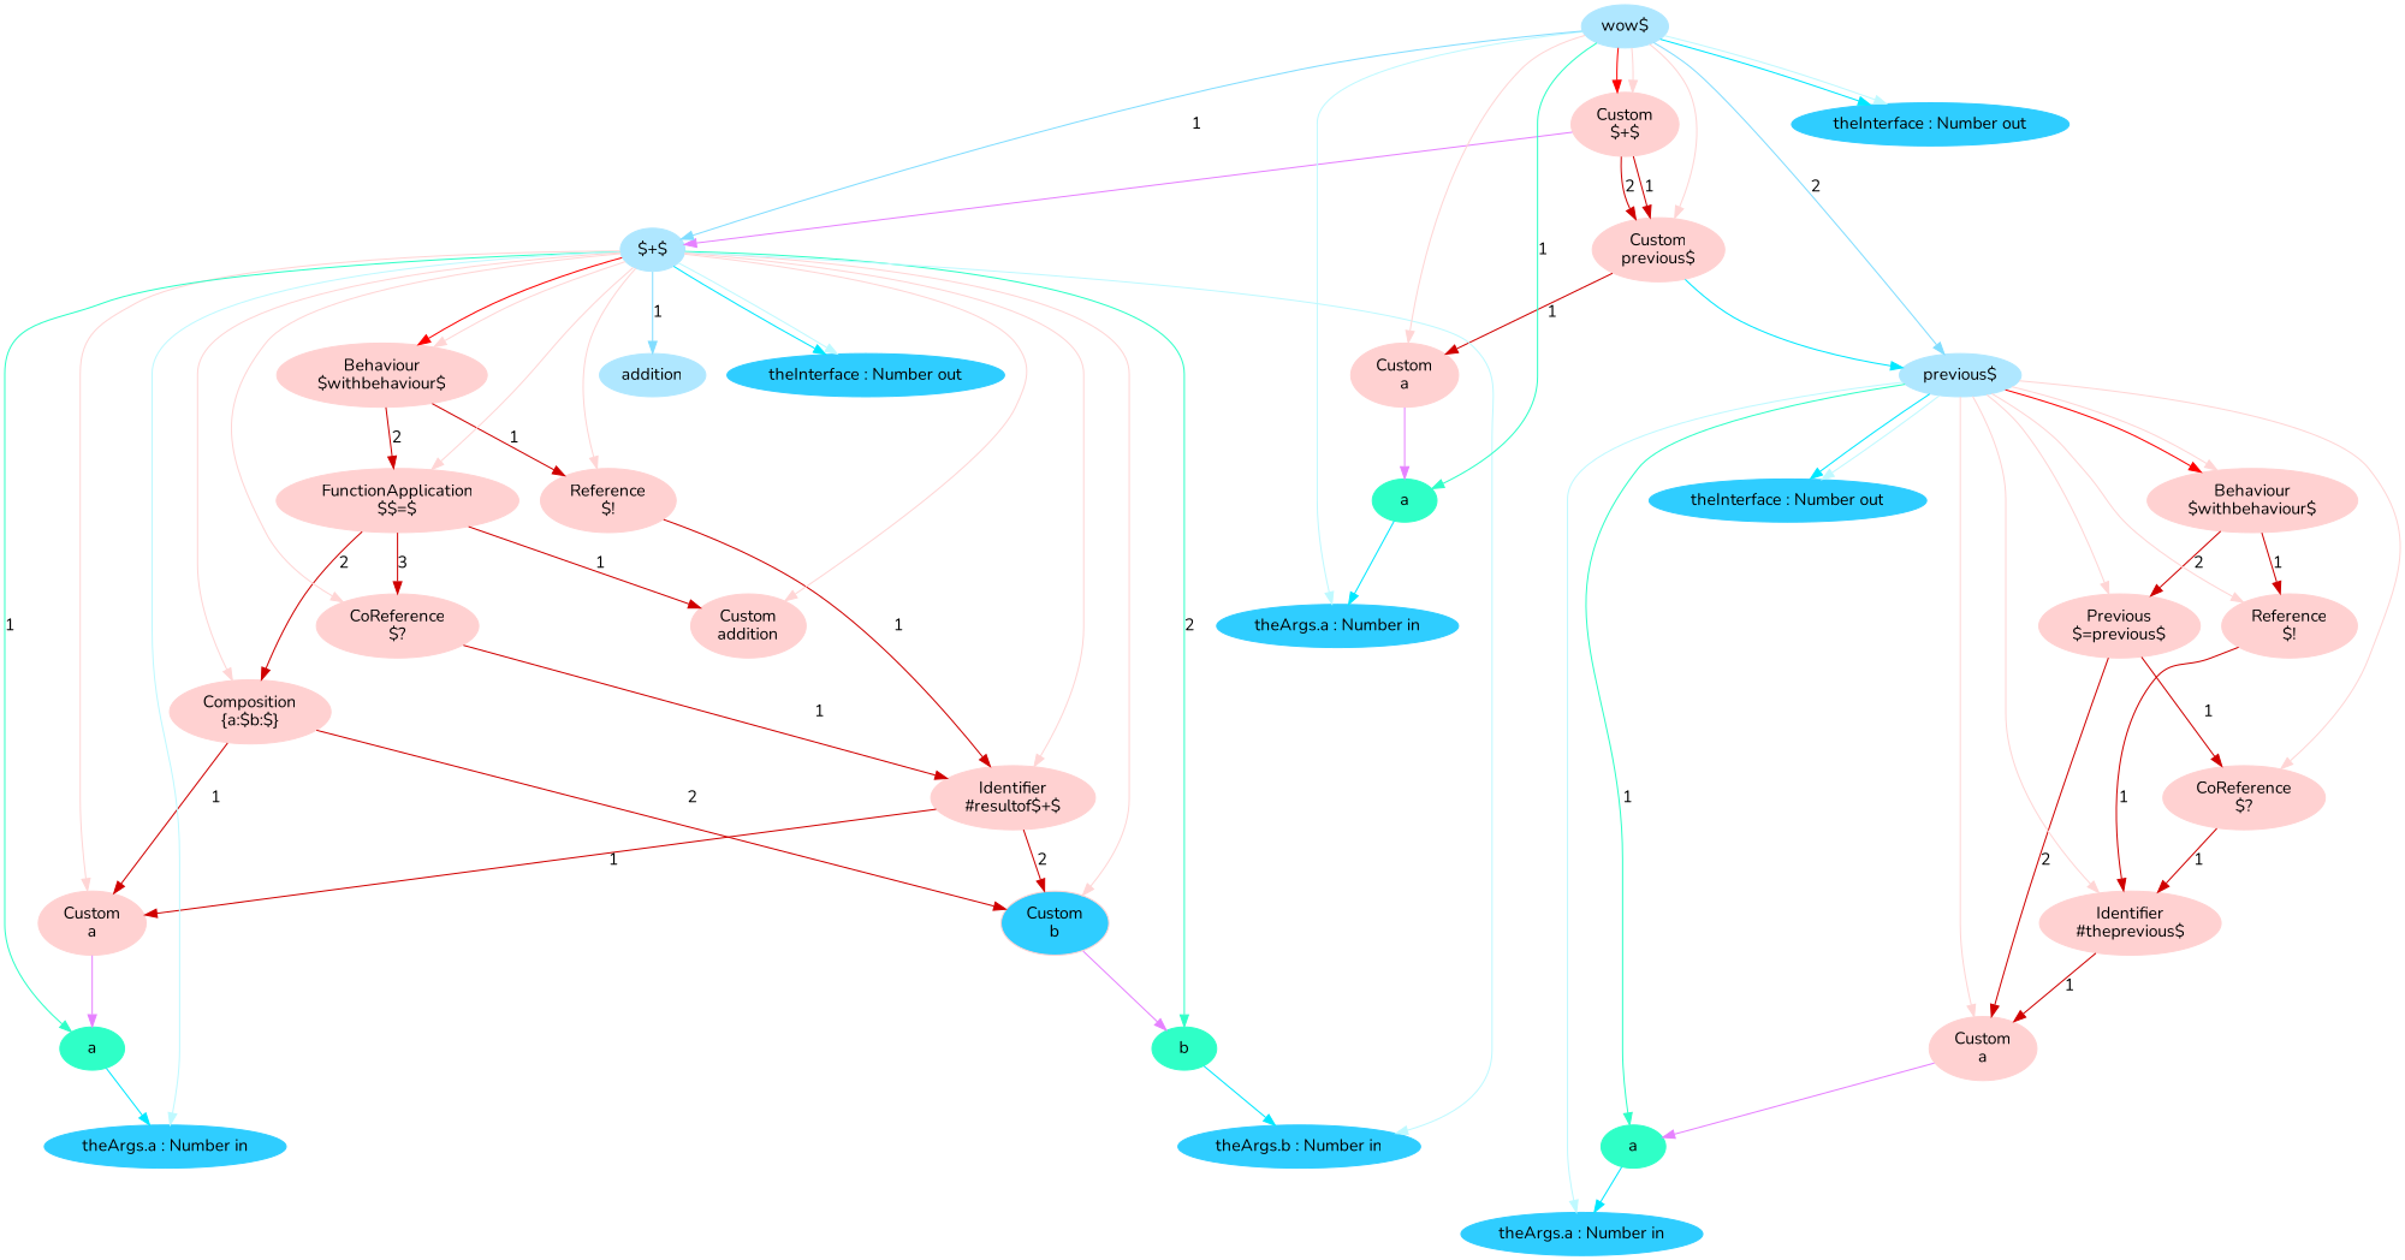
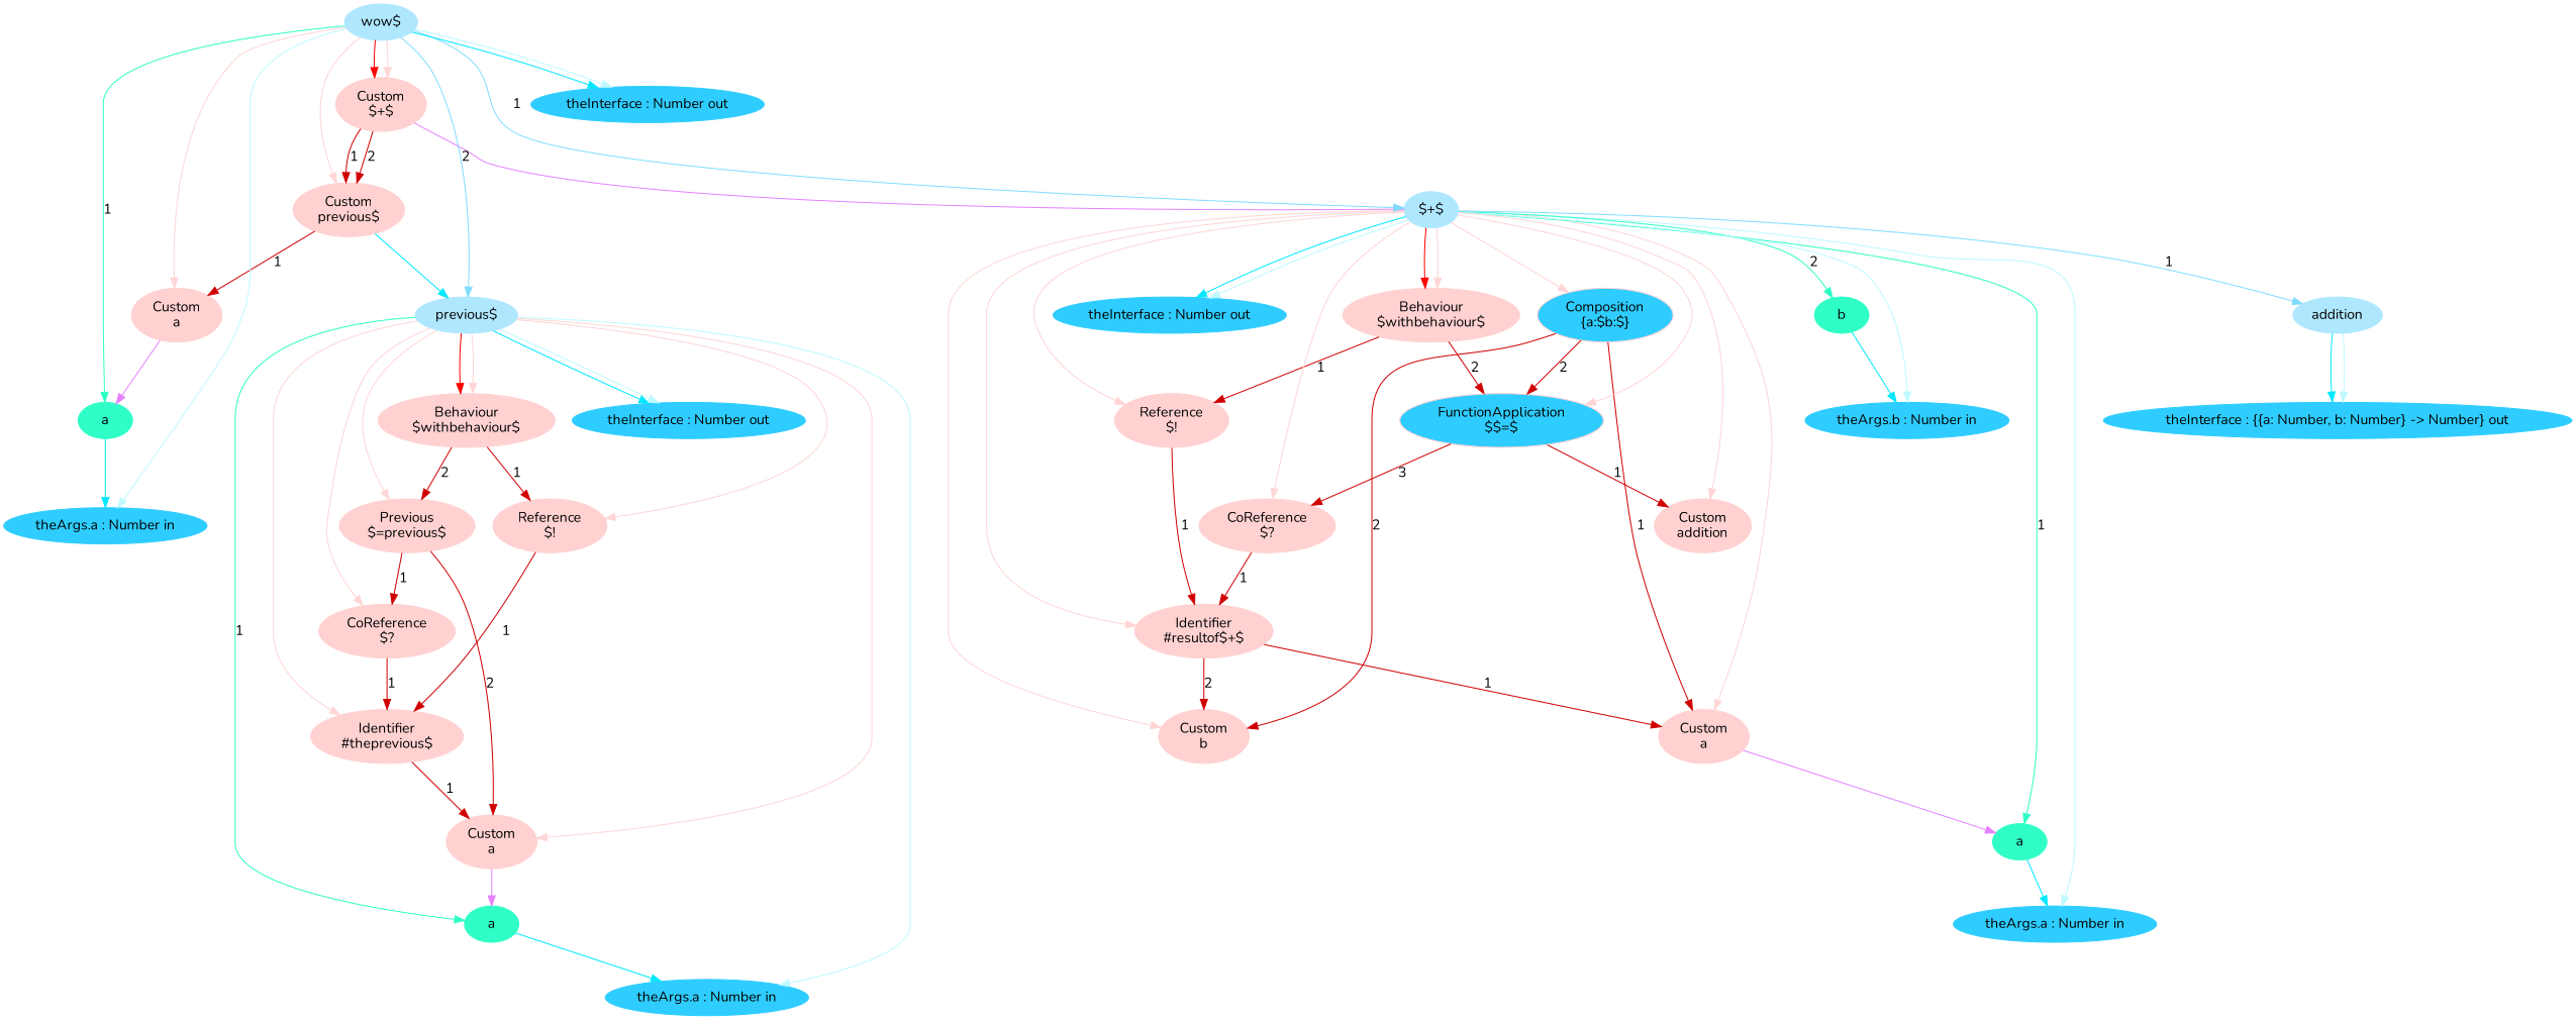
  digraph {
    fontname=Nunito
    node [color="#ffd1d1" fontname=Nunito shape=ellipse style=filled]
    edge [arrowHead=normal arrowsize=1 color="#d00000" dir=forward fontname=Nunito]
    n1 [label="Custom\na"]
    n2 [color="#2fffc7" label=a]
    n3 [color="#2fcdff" label="theArgs.a : Number in"]
-   n4 [label="Custom\nb" fillcolor="#2fcdff"]
+   n4 [label="Custom\nb"]
    n5 [color="#2fffc7" label=b]
    n6 [color="#2fcdff" label="theArgs.b : Number in"]
    n7 [label="Identifier\n#resultof$+$"]
    n8 [label="Reference\n$!"]
    n9 [label="Custom\naddition"]
    n10 [color="#afe7ff" label=addition]
-   n12 [label="Composition\n{a:$b:$}"]
+   n11 [color="#2fcdff" label="theInterface : {{a: Number, b: Number} -> Number} out"]
+   n12 [label="Composition\n{a:$b:$}" fillcolor="#2fcdff"]
    n13 [label="CoReference\n$?"]
-   n14 [label="FunctionApplication\n$$=$"]
+   n14 [label="FunctionApplication\n$$=$" fillcolor="#2fcdff"]
    n15 [label="Behaviour\n$withbehaviour$"]
    n16 [label="Custom\na"]
    n17 [color="#2fffc7" label=a]
    n18 [color="#2fcdff" label="theArgs.a : Number in"]
    n19 [label="Identifier\n#theprevious$"]
    n20 [label="Reference\n$!"]
    n21 [label="CoReference\n$?"]
    n22 [label="Previous\n$=previous$"]
    n23 [label="Behaviour\n$withbehaviour$"]
    n24 [label="Custom\na"]
    n25 [color="#2fffc7" label=a]
    n26 [color="#2fcdff" label="theArgs.a : Number in"]
    n27 [label="Custom\nprevious$"]
    n28 [color="#afe7ff" label="previous$"]
    n29 [color="#2fcdff" label="theInterface : Number out"]
    n30 [label="Custom\n$+$"]
    n31 [color="#afe7ff" label="$+$"]
    n32 [color="#2fcdff" label="theInterface : Number out"]
    n33 [color="#afe7ff" label="wow$"]
    n34 [color="#2fcdff" label="theInterface : Number out"]
    n1 -> n2 [color="#e681ff"]
    n2 -> n3 [color="#00e8ff"]
-   n4 -> n5 [color="#e681ff"]
    n5 -> n6 [color="#00e8ff"]
    n7 -> n1 [label=1]
    n7 -> n4 [label=2]
    n8 -> n7 [label=1]
+   n10 -> n11 [color="#00e8ff"]
+   n10 -> n11 [color="#bef9ff"]
    n12 -> n1 [label=1]
    n12 -> n4 [label=2]
    n13 -> n7 [label=1]
    n14 -> n9 [label=1]
-   n14 -> n12 [label=2]
+   n12 -> n14 [label=2]
    n14 -> n13 [label=3]
    n15 -> n8 [label=1]
    n15 -> n14 [label=2]
    n16 -> n17 [color="#e681ff"]
    n17 -> n18 [color="#00e8ff"]
    n19 -> n16 [label=1]
    n20 -> n19 [label=1]
    n21 -> n19 [label=1]
    n22 -> n16 [label=2]
    n22 -> n21 [label=1]
    n23 -> n20 [label=1]
    n23 -> n22 [label=2]
    n24 -> n25 [color="#e681ff"]
    n25 -> n26 [color="#00e8ff"]
    n27 -> n24 [label=1]
    n27 -> n28 [color="#00e8ff"]
    n28 -> n16 [color="#ffd5d5"]
    n28 -> n17 [color="#2fffc7" label=1]
    n28 -> n18 [color="#bef9ff"]
    n28 -> n19 [color="#ffd5d5"]
    n28 -> n20 [color="#ffd5d5"]
    n28 -> n21 [color="#ffd5d5"]
    n28 -> n22 [color="#ffd5d5"]
    n28 -> n23 [color="#ff0000"]
    n28 -> n23 [color="#ffd5d5"]
    n28 -> n29 [color="#00e8ff"]
    n28 -> n29 [color="#bef9ff"]
    n30 -> n27 [label=1]
    n30 -> n27 [label=2]
    n30 -> n31 [color="#e681ff"]
    n31 -> n1 [color="#ffd5d5"]
    n31 -> n2 [color="#2fffc7" label=1]
    n31 -> n3 [color="#bef9ff"]
    n31 -> n4 [color="#ffd5d5"]
    n31 -> n5 [color="#2fffc7" label=2]
    n31 -> n6 [color="#bef9ff"]
    n31 -> n7 [color="#ffd5d5"]
    n31 -> n8 [color="#ffd5d5"]
    n31 -> n9 [color="#ffd5d5"]
    n31 -> n10 [color="#81ddff" label=1]
    n31 -> n12 [color="#ffd5d5"]
    n31 -> n13 [color="#ffd5d5"]
    n31 -> n14 [color="#ffd5d5"]
    n31 -> n15 [color="#ff0000"]
    n31 -> n15 [color="#ffd5d5"]
    n31 -> n32 [color="#00e8ff"]
    n31 -> n32 [color="#bef9ff"]
    n33 -> n24 [color="#ffd5d5"]
    n33 -> n25 [color="#2fffc7" label=1]
    n33 -> n26 [color="#bef9ff"]
    n33 -> n27 [color="#ffd5d5"]
    n33 -> n28 [color="#81ddff" label=2]
    n33 -> n30 [color="#ff0000"]
    n33 -> n30 [color="#ffd5d5"]
    n33 -> n31 [color="#81ddff" label=1]
    n33 -> n34 [color="#00e8ff"]
    n33 -> n34 [color="#bef9ff"]
  }
